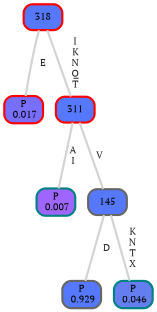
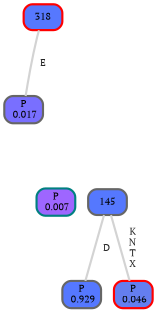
  graph {
    fontname="PT Serif"
    ranksep="0 equally"
    splines=straight
    node [color=gray40 fillcolor="#5678fe" fontcolor=black fontname="PT Serif" penwidth=3 shape=box style="filled, rounded"]
    edge [color=lightgray fontcolor=grey14 fontname="PT Serif" fontweight=bold penwidth=3]
-   n1 [color=red fillcolor="#796fff" label="P\n 0.017"]
+   n1 [fillcolor="#796fff" label="P\n 0.017"]
    n2 [color=red label=318]
-   n3 [color=red label=311]
    n4 [color=teal fillcolor="#9e66ff" label="P\n 0.007"]
    n5 [fillcolor="#5578fe" label=145]
    n6 [fillcolor="#5578ff" label="P\n 0.929"]
-   n7 [color=teal fillcolor="#647eef" label="P\n 0.046"]
+   n7 [color=red fillcolor="#647eef" label="P\n 0.046"]
    subgraph sub_1 {
      rank=same
    }
    n2 -- n1 [label=" E"]
-   n2 -- n3 [label=" I\n K\n N\n Q\n T"]
-   n3 -- n4 [label=" A\n I"]
-   n3 -- n5 [label=" V"]
    n5 -- n6 [label=" D"]
    n5 -- n7 [label=" K\n N\n T\n X"]
  }
